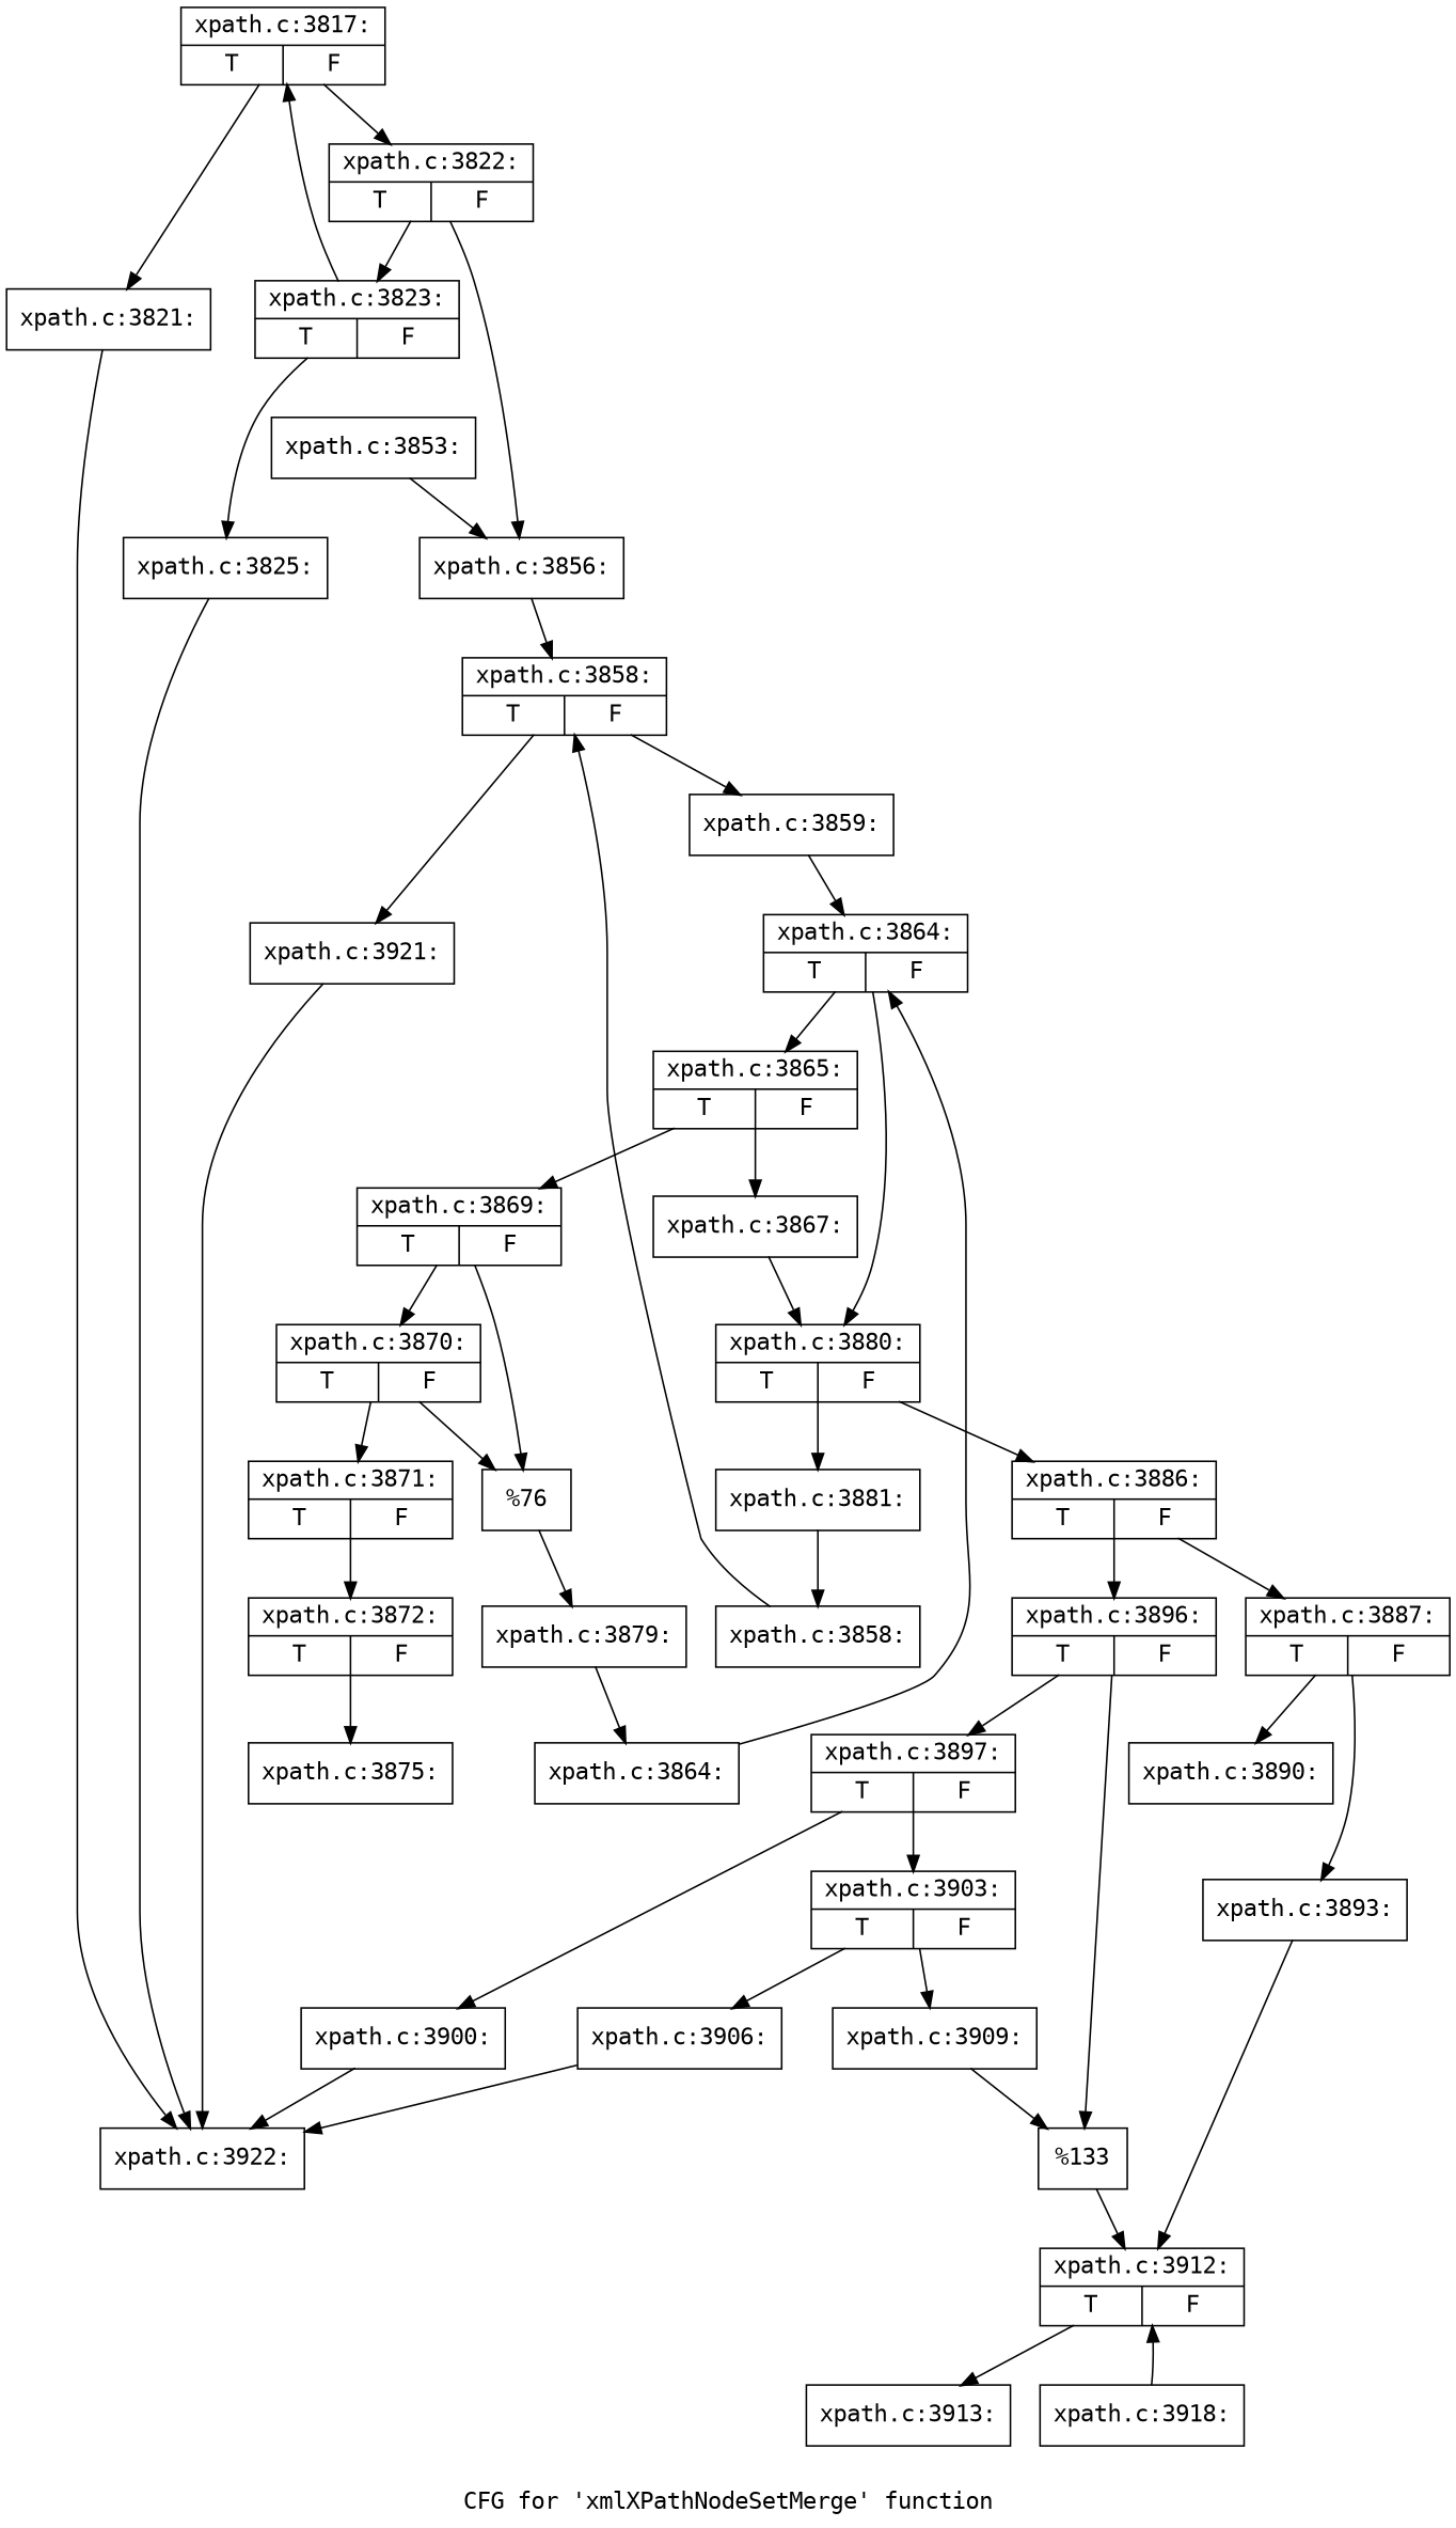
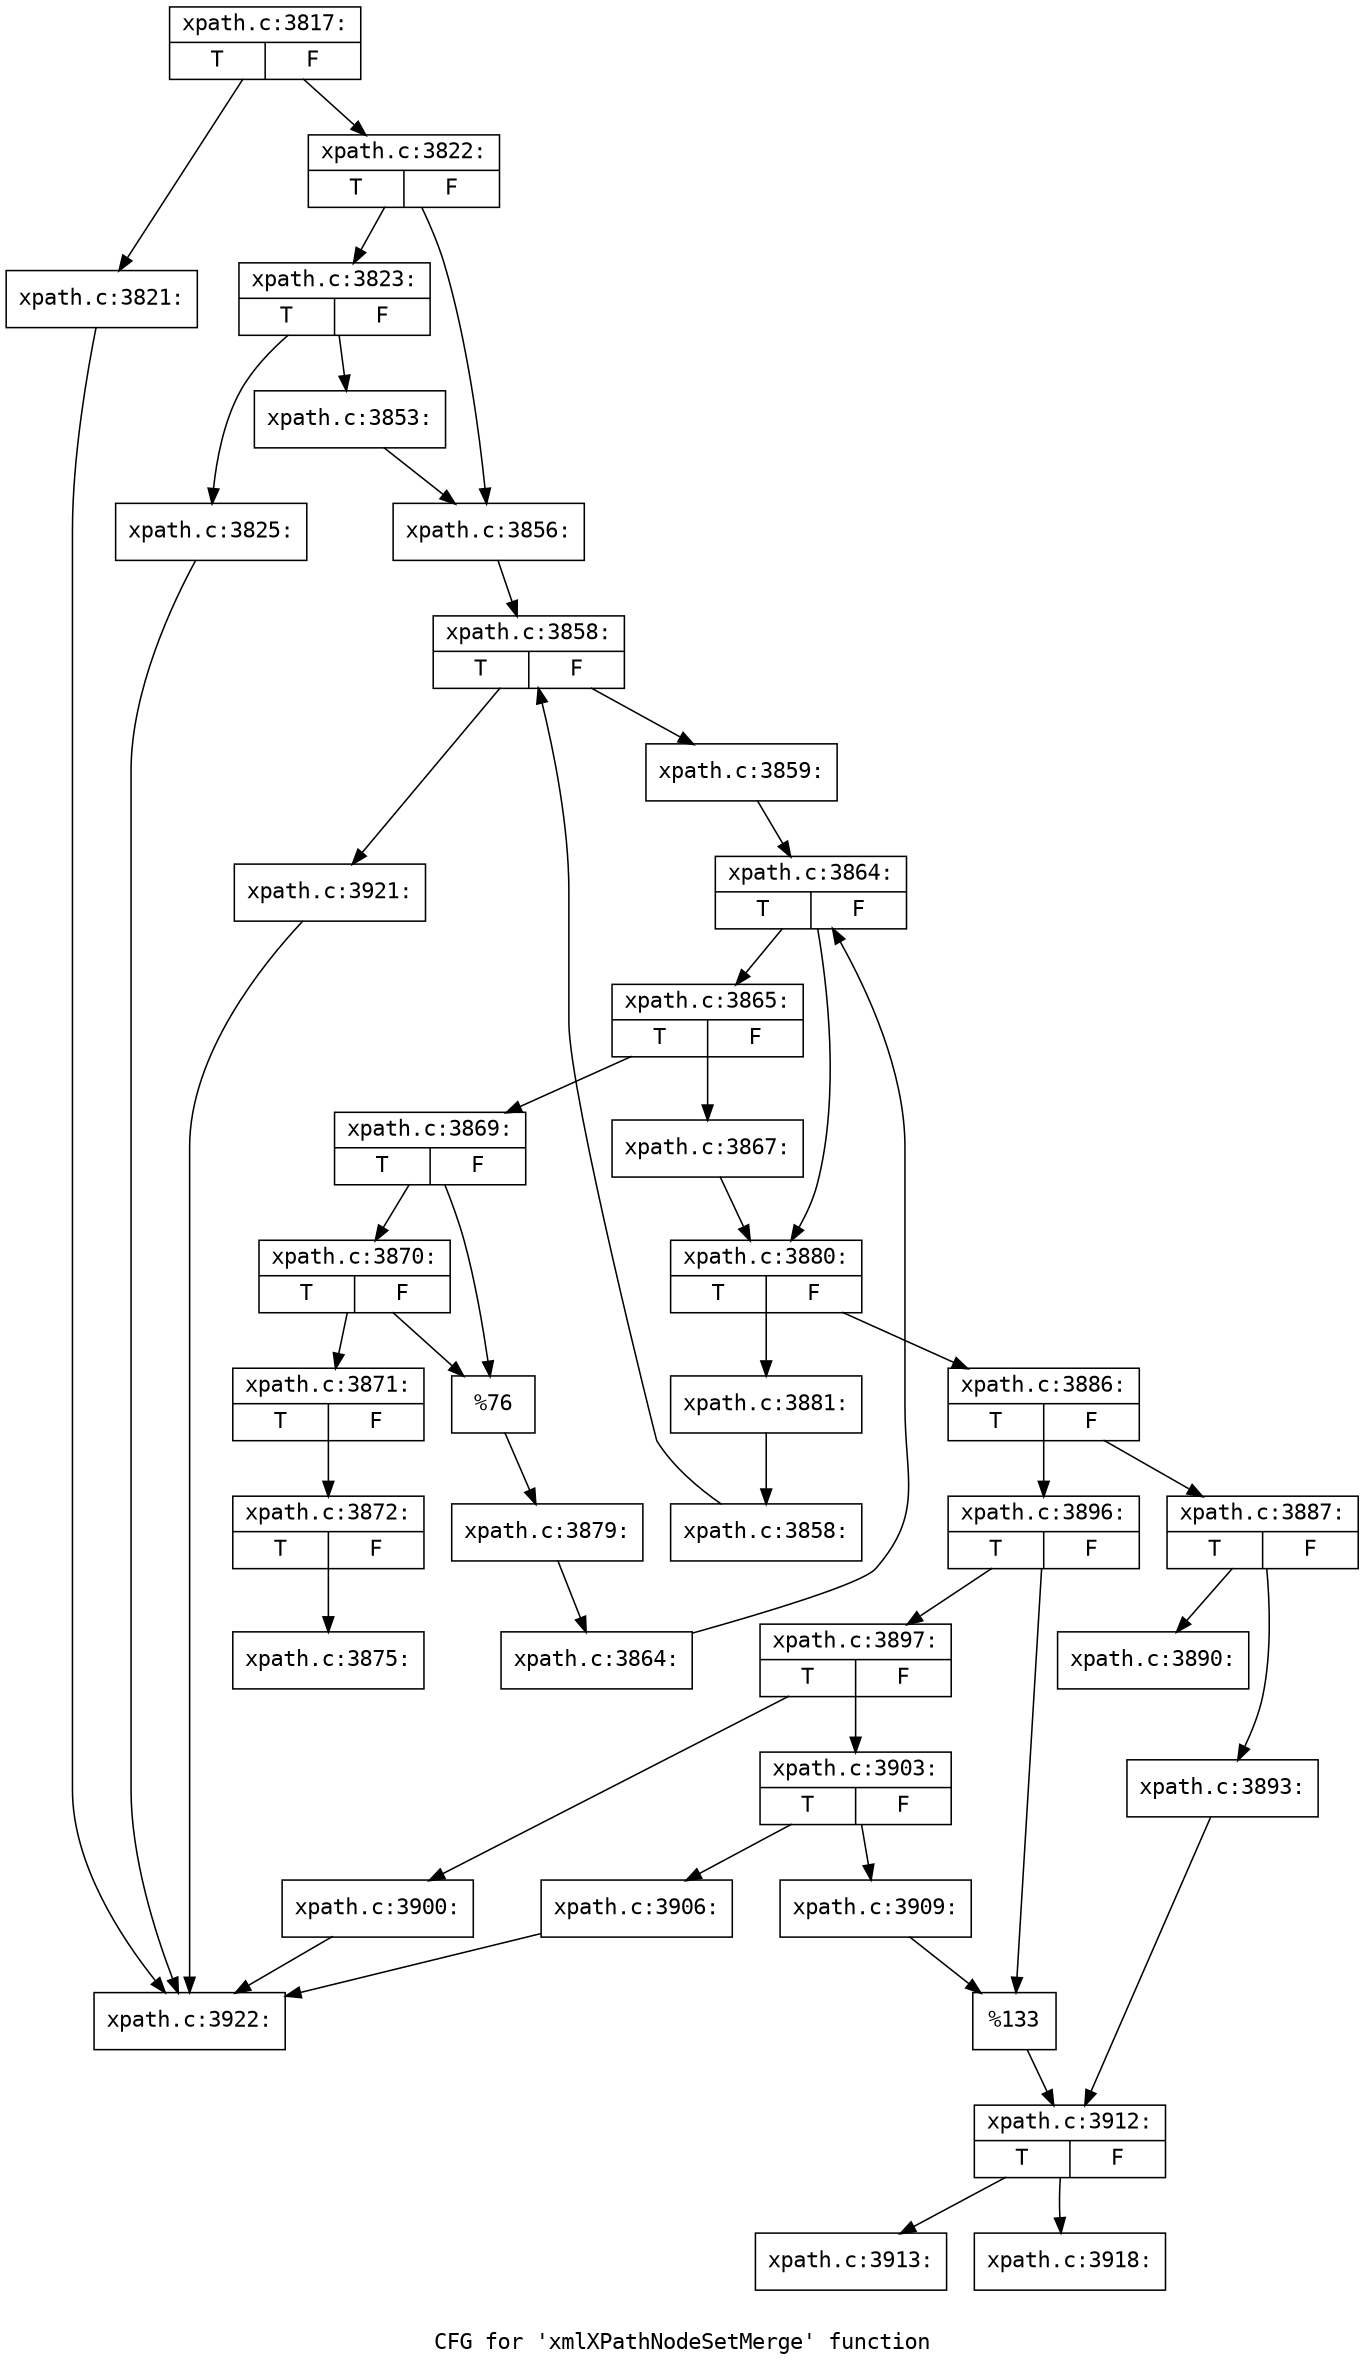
  digraph {
    fontname="DejaVu Sans Mono"
    label="CFG for 'xmlXPathNodeSetMerge' function"
    node [fontname="DejaVu Sans Mono" shape=record]
    edge [fontname="DejaVu Sans Mono"]
    n1 [label="{xpath.c:3817:|{<s0>T|<s1>F}}"]
    n2 [label="{xpath.c:3821:}"]
    n3 [label="{xpath.c:3822:|{<s0>T|<s1>F}}"]
    n4 [label="{xpath.c:3922:}"]
    n5 [label="{xpath.c:3823:|{<s0>T|<s1>F}}"]
    n6 [label="{xpath.c:3856:}"]
    n7 [label="{xpath.c:3825:}"]
    n8 [label="{xpath.c:3853:}"]
    n9 [label="{xpath.c:3858:|{<s0>T|<s1>F}}"]
    n10 [label="{xpath.c:3859:}"]
    n11 [label="{xpath.c:3921:}"]
    n12 [label="{xpath.c:3864:|{<s0>T|<s1>F}}"]
    n13 [label="{xpath.c:3865:|{<s0>T|<s1>F}}"]
    n14 [label="{xpath.c:3880:|{<s0>T|<s1>F}}"]
    n15 [label="{xpath.c:3867:}"]
    n16 [label="{xpath.c:3869:|{<s0>T|<s1>F}}"]
    n17 [label="{xpath.c:3881:}"]
    n18 [label="{xpath.c:3886:|{<s0>T|<s1>F}}"]
    n19 [label="{xpath.c:3870:|{<s0>T|<s1>F}}"]
    n20 [label="{%76}"]
    n21 [label="{xpath.c:3858:}"]
    n22 [label="{xpath.c:3887:|{<s0>T|<s1>F}}"]
    n23 [label="{xpath.c:3896:|{<s0>T|<s1>F}}"]
    n24 [label="{xpath.c:3871:|{<s0>T|<s1>F}}"]
    n25 [label="{xpath.c:3879:}"]
    n26 [label="{xpath.c:3872:|{<s0>T|<s1>F}}"]
    n27 [label="{xpath.c:3864:}"]
    n28 [label="{xpath.c:3875:}"]
    n29 [label="{xpath.c:3890:}"]
    n30 [label="{xpath.c:3893:}"]
    n31 [label="{xpath.c:3897:|{<s0>T|<s1>F}}"]
    n32 [label="{%133}"]
    n33 [label="{xpath.c:3912:|{<s0>T|<s1>F}}"]
    n34 [label="{xpath.c:3900:}"]
    n35 [label="{xpath.c:3903:|{<s0>T|<s1>F}}"]
    n36 [label="{xpath.c:3913:}"]
    n37 [label="{xpath.c:3918:}"]
    n38 [label="{xpath.c:3906:}"]
    n39 [label="{xpath.c:3909:}"]
    n1 -> n2
    n1 -> n3
    n2 -> n4
    n3 -> n5
    n3 -> n6
    n5 -> n7
-   n5 -> n1
+   n5 -> n8
    n6 -> n9
    n7 -> n4
    n8 -> n6
    n9 -> n10
    n9 -> n11
    n10 -> n12
    n11 -> n4
    n12 -> n13
    n12 -> n14
    n13 -> n15
    n13 -> n16
    n14 -> n17
    n14 -> n18
    n15 -> n14
    n16 -> n19
    n16 -> n20
    n17 -> n21
    n18 -> n22
    n18 -> n23
    n19 -> n20
    n19 -> n24
    n20 -> n25
    n21 -> n9
    n22 -> n29
    n22 -> n30
    n23 -> n31
    n23 -> n32
    n24 -> n26
    n25 -> n27
    n26 -> n28
    n27 -> n12
    n30 -> n33
    n31 -> n34
    n31 -> n35
    n32 -> n33
    n33 -> n36
-   n37 -> n33
+   n33 -> n37
    n34 -> n4
    n35 -> n38
    n35 -> n39
    n38 -> n4
    n39 -> n32
  }
